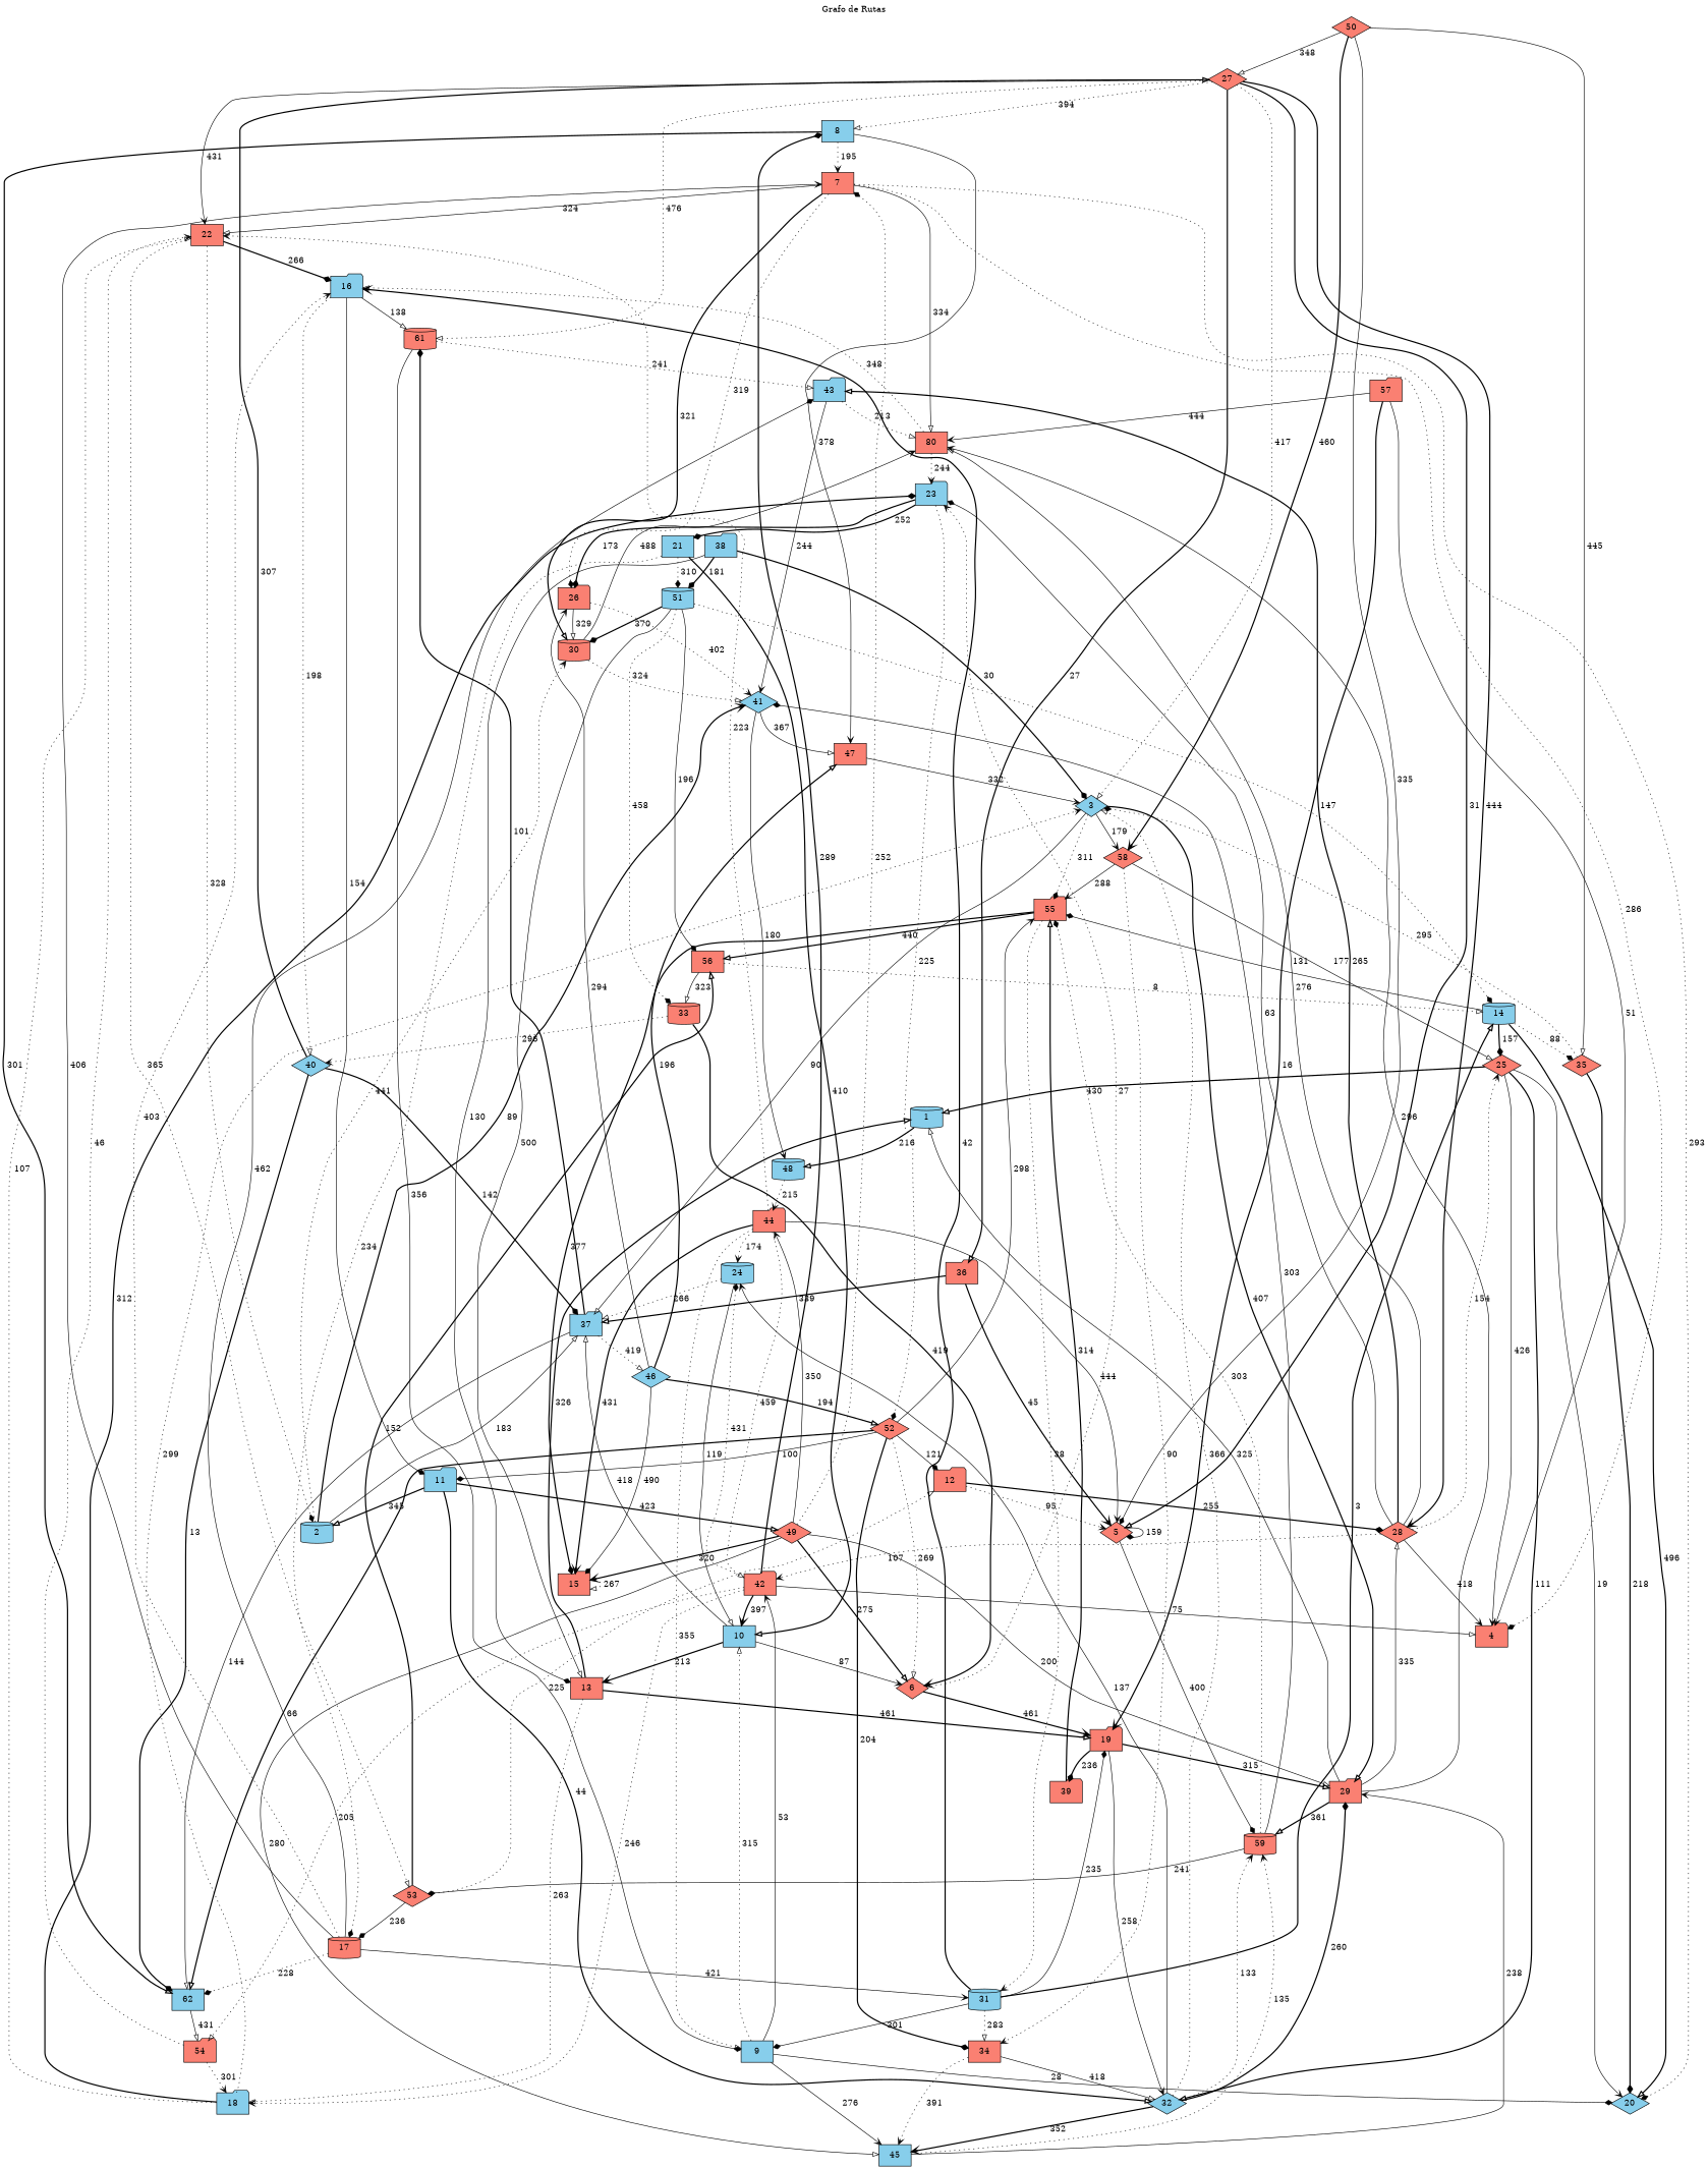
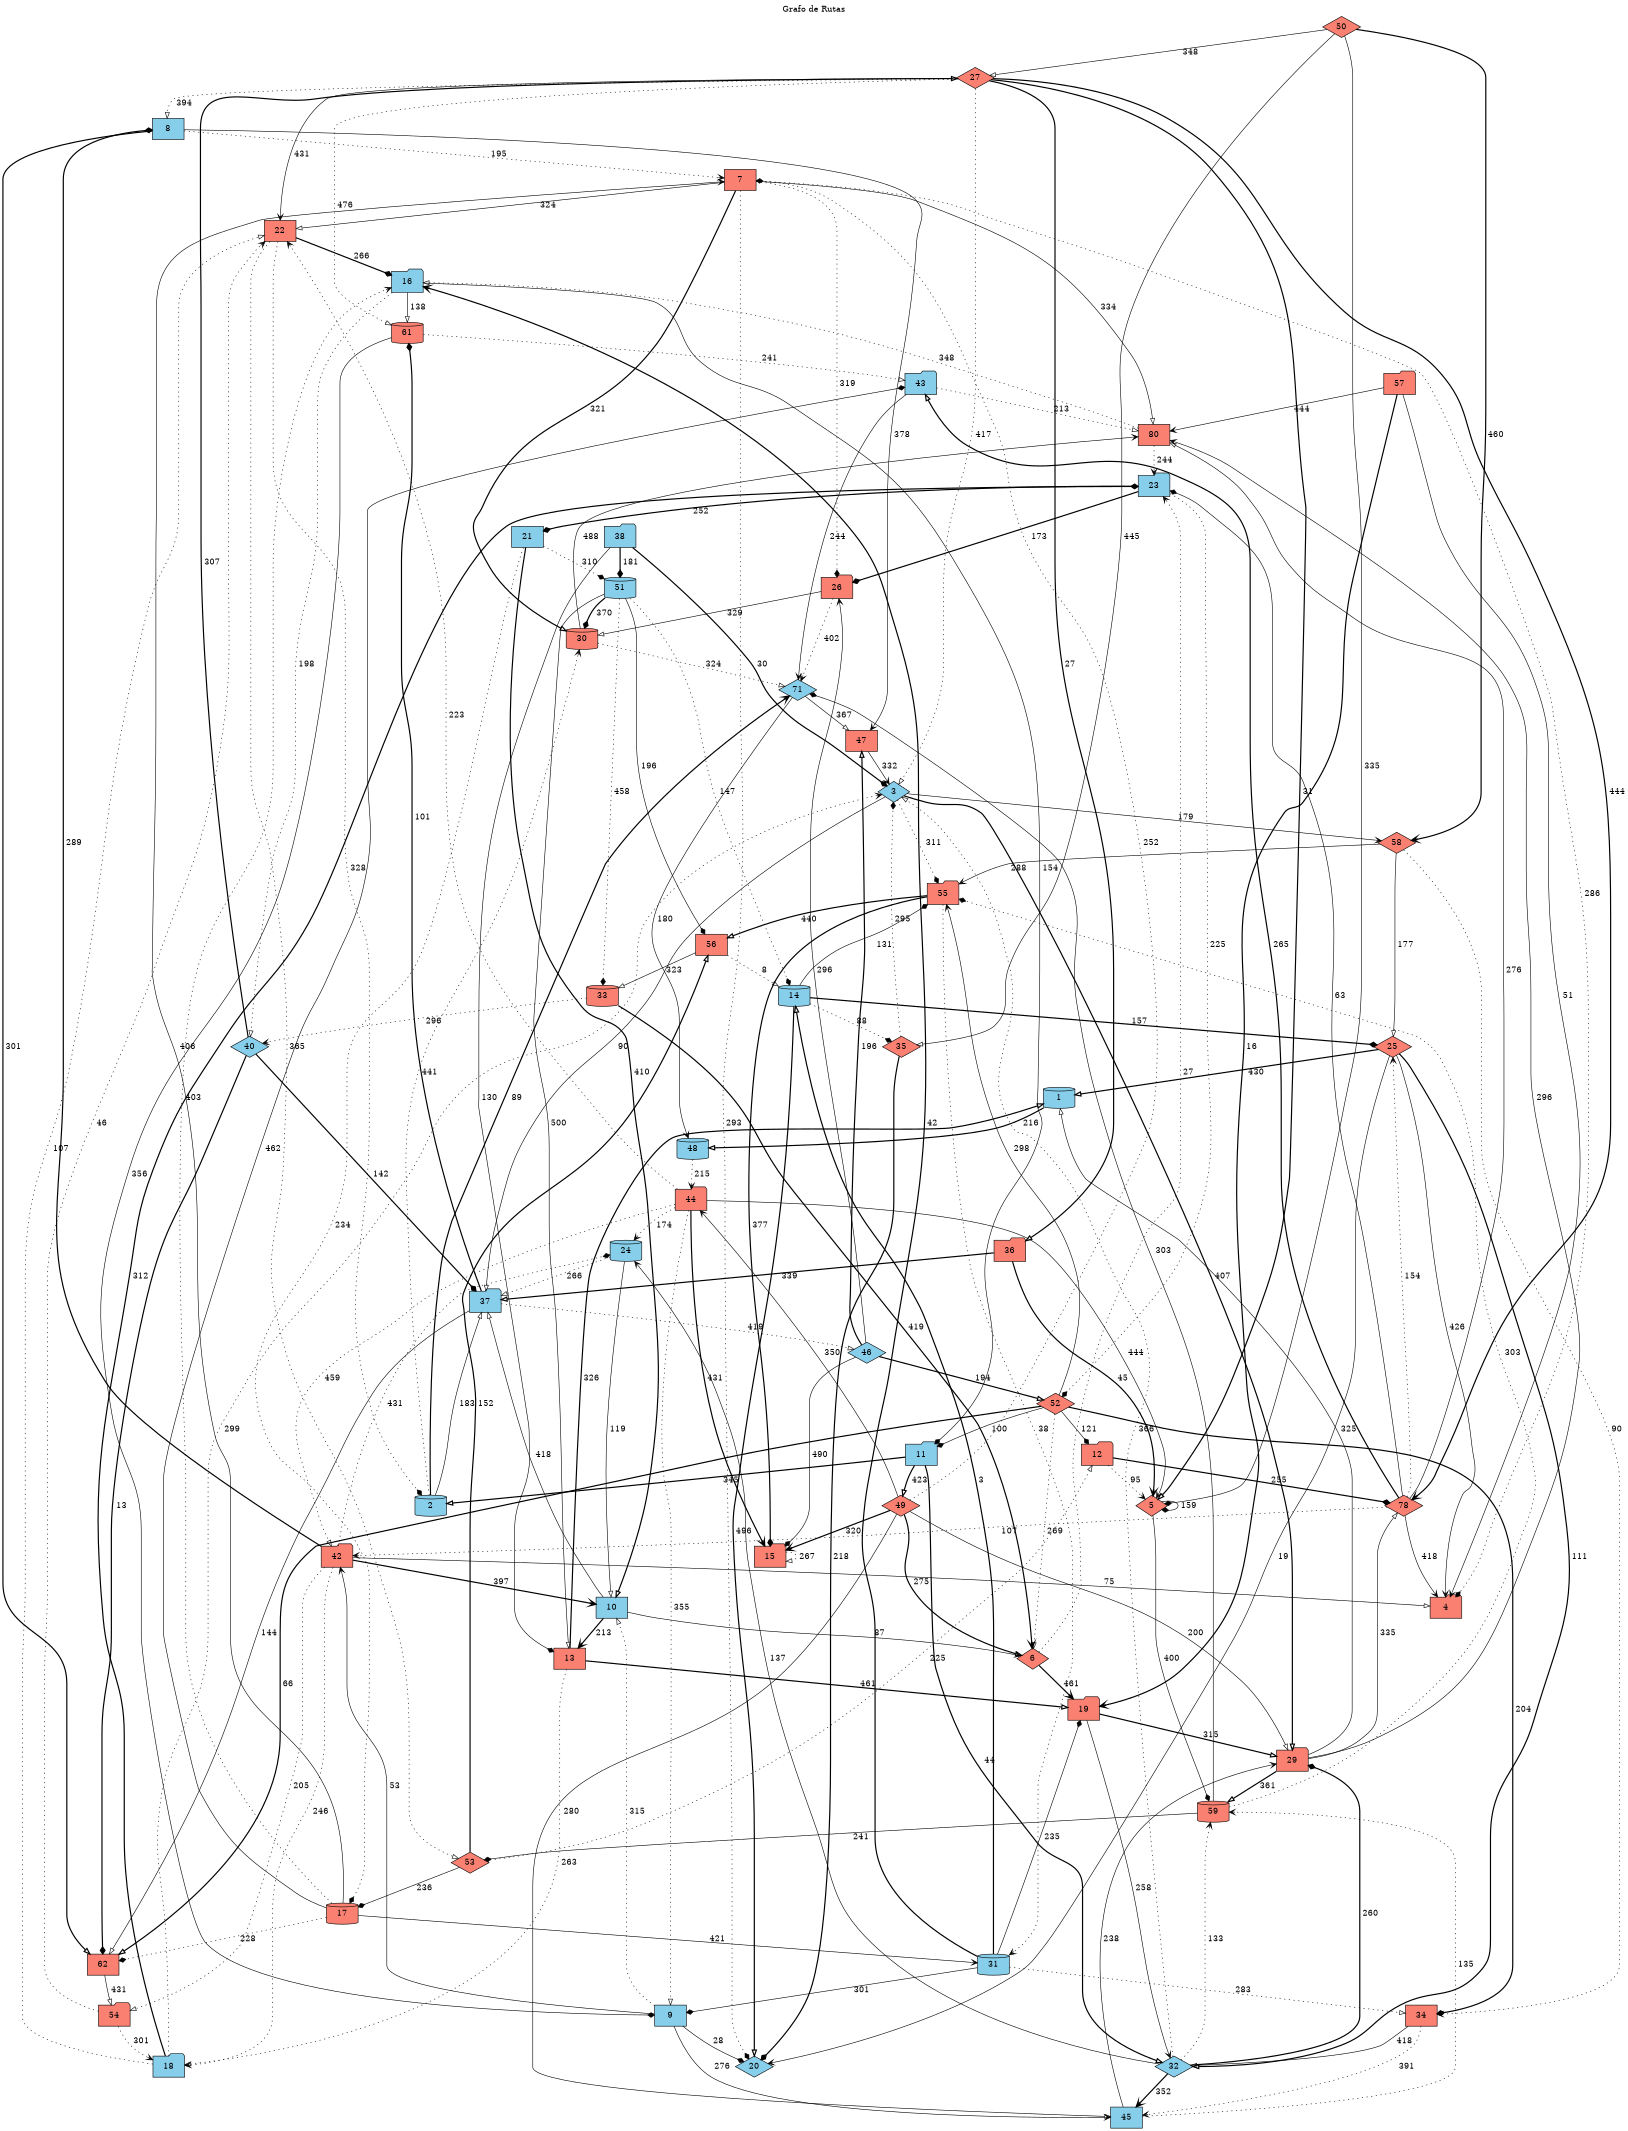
  digraph {
    label="Grafo de Rutas"
    labelloc=t
    node [fillcolor=salmon shape=folder style=filled]
    edge [arrowhead=onormal style=solid]
    27 [shape=diamond]
    8 [fillcolor=skyblue shape=box]
    61 [shape=cylinder]
    3 [fillcolor=skyblue shape=diamond]
    36
    22 [shape=box]
-   28 [shape=diamond]
+   28 [shape=diamond label=78]
    5 [shape=diamond]
    7 [shape=box]
    47 [shape=box]
-   62 [fillcolor=skyblue shape=box]
+   62 [shape=box]
    43 [fillcolor=skyblue]
    9 [fillcolor=skyblue shape=box]
    55
    29
    37 [fillcolor=skyblue]
    58 [shape=diamond]
    16 [fillcolor=skyblue]
    53 [shape=diamond]
    2 [fillcolor=skyblue shape=cylinder]
    n21 [label=80 shape=box]
    23 [fillcolor=skyblue]
    4
    42
    25 [shape=diamond]
    59 [shape=cylinder]
    26
    30 [shape=cylinder]
    20 [fillcolor=skyblue shape=diamond]
    54
    21 [fillcolor=skyblue shape=box]
    52 [shape=diamond]
    11 [fillcolor=skyblue]
    40 [fillcolor=skyblue shape=diamond]
    51 [fillcolor=skyblue shape=cylinder]
    17 [shape=cylinder]
    10 [fillcolor=skyblue shape=box]
    34 [shape=box]
    6 [shape=diamond]
    12
-   41 [fillcolor=skyblue shape=diamond]
+   41 [fillcolor=skyblue shape=diamond label=71]
    13 [shape=box]
    56 [shape=box]
    14 [fillcolor=skyblue shape=cylinder]
    33 [shape=cylinder]
    31 [fillcolor=skyblue shape=cylinder]
    19
    1 [fillcolor=skyblue shape=cylinder]
    18 [fillcolor=skyblue]
    35 [shape=diamond]
    32 [fillcolor=skyblue shape=diamond]
    49 [shape=diamond]
    45 [fillcolor=skyblue shape=box]
    57
-   39
    46 [fillcolor=skyblue shape=diamond]
    15
    48 [fillcolor=skyblue shape=cylinder]
    44
    24 [fillcolor=skyblue shape=cylinder]
    50 [shape=diamond]
    38 [fillcolor=skyblue]
    27 -> 8 [label=" 394" style=dotted]
    27 -> 61 [label=" 476" style=dotted]
    27 -> 3 [label=" 417" style=dotted]
    27 -> 36 [label=" 27" style=bold]
    27 -> 22 [arrowhead=vee label=" 431"]
    27 -> 28 [arrowhead=vee label=" 444" style=bold]
    27 -> 5 [label=" 31" style=bold]
    8 -> 7 [arrowhead=vee label=" 195" style=dotted]
    8 -> 47 [arrowhead=vee label=" 378"]
    8 -> 62 [label=" 301" style=bold]
    61 -> 43 [label=" 241" style=dotted]
    61 -> 9 [arrowhead=diamond label=" 356"]
    3 -> 55 [arrowhead=diamond label=" 311" style=dotted]
    3 -> 29 [label=" 407" style=bold]
    3 -> 37 [label=" 90"]
    3 -> 58 [arrowhead=vee label=" 179"]
    36 -> 5 [arrowhead=vee label=" 45" style=bold]
    36 -> 37 [label=" 339" style=bold]
    22 -> 16 [arrowhead=diamond label=" 266" style=bold]
    22 -> 53 [label=" 365" style=dotted]
    22 -> 2 [arrowhead=diamond label=" 328" style=dotted]
    28 -> 43 [label=" 265" style=bold]
    28 -> n21 [label=" 276"]
    28 -> 23 [arrowhead=diamond label=" 63"]
    28 -> 4 [arrowhead=vee label=" 418"]
    28 -> 42 [arrowhead=vee label=" 107" style=dotted]
    28 -> 25 [arrowhead=vee label=" 154" style=dotted]
    5 -> 5 [arrowhead=diamond label=" 159"]
    5 -> 59 [arrowhead=diamond label=" 400"]
    7 -> 22 [label=" 324"]
    7 -> n21 [label=" 334"]
    7 -> 4 [arrowhead=diamond label=" 286" style=dotted]
    7 -> 26 [arrowhead=diamond label=" 319" style=dotted]
    7 -> 30 [label=" 321" style=bold]
    7 -> 20 [arrowhead=diamond label=" 293" style=dotted]
    47 -> 3 [arrowhead=vee label=" 332"]
    62 -> 54 [label=" 431"]
    43 -> n21 [label=" 213" style=dotted]
    43 -> 41 [arrowhead=vee label=" 244"]
    9 -> 42 [arrowhead=vee label=" 53"]
    9 -> 20 [arrowhead=diamond label=" 28"]
    9 -> 10 [label=" 315" style=dotted]
    9 -> 45 [arrowhead=vee label=" 276"]
    55 -> 56 [label=" 440" style=bold]
    55 -> 31 [arrowhead=vee label=" 38" style=dotted]
    55 -> 15 [arrowhead=diamond label=" 377" style=bold]
    29 -> 28 [label=" 335"]
    29 -> n21 [arrowhead=vee label=" 296"]
    29 -> 59 [label=" 361" style=bold]
    29 -> 1 [label=" 325"]
    37 -> 61 [arrowhead=diamond label=" 101" style=bold]
    37 -> 62 [label=" 144"]
    37 -> 46 [label=" 419" style=dotted]
    58 -> 55 [arrowhead=vee label=" 288"]
    58 -> 25 [label=" 177"]
    58 -> 34 [arrowhead=vee label=" 90" style=dotted]
    16 -> 61 [label=" 138"]
    16 -> 11 [arrowhead=diamond label=" 154"]
    16 -> 40 [label=" 198" style=dotted]
    53 -> 17 [arrowhead=diamond label=" 236"]
    53 -> 12 [label=" 225" style=dotted]
    53 -> 56 [label=" 152" style=bold]
    2 -> 37 [label=" 183"]
    2 -> 30 [arrowhead=vee label=" 441" style=dotted]
    2 -> 41 [arrowhead=vee label=" 89" style=bold]
    n21 -> 16 [label=" 348" style=dotted]
    n21 -> 23 [arrowhead=vee label=" 244" style=dotted]
    23 -> 26 [arrowhead=diamond label=" 173" style=bold]
    23 -> 21 [arrowhead=diamond label=" 252" style=bold]
    23 -> 52 [arrowhead=diamond label=" 225" style=dotted]
    42 -> 8 [arrowhead=diamond label=" 289" style=bold]
    42 -> 4 [label=" 75"]
    42 -> 54 [label=" 205" style=dotted]
    42 -> 10 [arrowhead=vee label=" 397" style=bold]
    42 -> 18 [arrowhead=vee label=" 246" style=dotted]
    42 -> 24 [arrowhead=diamond label=" 431" style=dotted]
    25 -> 4 [arrowhead=vee label=" 426"]
    25 -> 20 [arrowhead=vee label=" 19"]
    25 -> 1 [label=" 430" style=bold]
    25 -> 32 [label=" 111" style=bold]
    59 -> 55 [arrowhead=diamond label=" 303" style=dotted]
    59 -> 53 [arrowhead=diamond label=" 241"]
    59 -> 41 [arrowhead=diamond label=" 303"]
    26 -> 30 [label=" 329"]
    26 -> 41 [arrowhead=vee label=" 402" style=dotted]
    30 -> n21 [arrowhead=vee label=" 488"]
    30 -> 41 [label=" 324" style=dotted]
    54 -> 22 [arrowhead=vee label=" 46" style=dotted]
    54 -> 18 [arrowhead=vee label=" 301" style=dotted]
    21 -> 51 [arrowhead=diamond label=" 310" style=dotted]
    21 -> 17 [arrowhead=diamond label=" 234" style=dotted]
    21 -> 10 [label=" 410" style=bold]
    52 -> 62 [label=" 66" style=bold]
    52 -> 55 [arrowhead=vee label=" 298"]
    52 -> 11 [arrowhead=diamond label=" 100"]
    52 -> 34 [arrowhead=diamond label=" 204" style=bold]
    52 -> 6 [label=" 269" style=dotted]
    52 -> 12 [arrowhead=diamond label=" 121"]
    11 -> 2 [label=" 345" style=bold]
    11 -> 32 [label=" 44" style=bold]
    11 -> 49 [label=" 423" style=bold]
    40 -> 27 [label=" 307" style=bold]
    40 -> 62 [arrowhead=diamond label=" 13" style=bold]
    40 -> 37 [arrowhead=diamond label=" 142" style=bold]
    51 -> 30 [arrowhead=diamond label=" 370" style=bold]
    51 -> 13 [label=" 500"]
    51 -> 56 [arrowhead=diamond label=" 196"]
    51 -> 14 [arrowhead=diamond label=" 147" style=dotted]
    51 -> 33 [arrowhead=diamond label=" 458" style=dotted]
    17 -> 7 [arrowhead=vee label=" 406"]
    17 -> 62 [arrowhead=diamond label=" 228" style=dotted]
    17 -> 43 [arrowhead=diamond label=" 462"]
    17 -> 16 [arrowhead=vee label=" 403" style=dotted]
    17 -> 31 [arrowhead=vee label=" 421"]
    10 -> 37 [label=" 418"]
    10 -> 6 [arrowhead=vee label=" 87"]
    10 -> 13 [arrowhead=vee label=" 213" style=bold]
    34 -> 32 [label=" 418"]
    34 -> 45 [arrowhead=vee label=" 391" style=dotted]
    6 -> 23 [arrowhead=vee label=" 27" style=dotted]
    6 -> 19 [arrowhead=vee label=" 461" style=bold]
    12 -> 28 [arrowhead=diamond label=" 255" style=bold]
    12 -> 5 [arrowhead=vee label=" 95" style=dotted]
    41 -> 47 [label=" 367"]
    41 -> 48 [arrowhead=vee label=" 180"]
    13 -> 19 [label=" 461" style=bold]
    13 -> 1 [label=" 326" style=bold]
    13 -> 18 [label=" 263" style=dotted]
    56 -> 14 [label=" 8" style=dotted]
    56 -> 33 [label=" 323"]
    14 -> 55 [arrowhead=diamond label=" 131"]
    14 -> 25 [arrowhead=diamond label=" 157" style=bold]
    14 -> 20 [label=" 496" style=bold]
    14 -> 35 [arrowhead=diamond label=" 88" style=dotted]
    33 -> 40 [arrowhead=vee label=" 296" style=dotted]
    33 -> 6 [arrowhead=vee label=" 419" style=bold]
    31 -> 9 [arrowhead=diamond label=" 301"]
    31 -> 16 [arrowhead=vee label=" 42" style=bold]
    31 -> 34 [label=" 283" style=dotted]
    31 -> 14 [label=" 3" style=bold]
    31 -> 19 [arrowhead=diamond label=" 235"]
    19 -> 29 [label=" 315" style=bold]
    19 -> 32 [arrowhead=vee label=" 258"]
-   19 -> 39 [arrowhead=diamond label=" 236" style=bold]
    1 -> 48 [label=" 216" style=bold]
    18 -> 3 [arrowhead=vee label=" 299" style=dotted]
    18 -> 22 [label=" 107" style=dotted]
    18 -> 23 [arrowhead=diamond label=" 312" style=bold]
    35 -> 3 [arrowhead=diamond label=" 295" style=dotted]
    35 -> 20 [arrowhead=diamond label=" 218" style=bold]
    32 -> 3 [label=" 366" style=dotted]
    32 -> 29 [arrowhead=diamond label=" 260" style=bold]
    32 -> 59 [arrowhead=vee label=" 133" style=dotted]
    32 -> 45 [arrowhead=vee label=" 352" style=bold]
    32 -> 24 [arrowhead=vee label=" 137"]
    49 -> 7 [arrowhead=diamond label=" 252" style=dotted]
    49 -> 29 [label=" 200"]
    49 -> 6 [label=" 275" style=bold]
    49 -> 45 [label=" 280"]
    49 -> 15 [arrowhead=vee label=" 320" style=bold]
    49 -> 44 [arrowhead=vee label=" 350"]
    45 -> 29 [arrowhead=vee label=" 238"]
    45 -> 59 [arrowhead=vee label=" 135" style=dotted]
    57 -> n21 [arrowhead=vee label=" 444"]
    57 -> 4 [arrowhead=vee label=" 51"]
    57 -> 19 [arrowhead=vee label=" 16" style=bold]
-   39 -> 55 [label=" 314" style=bold]
    46 -> 47 [label=" 196" style=bold]
-   46 -> 26 [arrowhead=vee label=" 294"]
+   46 -> 26 [arrowhead=vee label=" 296"]
    46 -> 52 [label=" 194" style=bold]
    46 -> 15 [arrowhead=diamond label=" 490"]
    15 -> 15 [label=" 267" style=dotted]
    48 -> 44 [arrowhead=vee label=" 215" style=dotted]
    44 -> 22 [arrowhead=vee label=" 223" style=dotted]
    44 -> 5 [arrowhead=vee label=" 444"]
    44 -> 9 [label=" 355" style=dotted]
    44 -> 42 [label=" 459" style=dotted]
    44 -> 15 [arrowhead=vee label=" 431" style=bold]
    44 -> 24 [arrowhead=vee label=" 174" style=dotted]
    24 -> 37 [label=" 266" style=dotted]
    24 -> 10 [label=" 119"]
    50 -> 27 [label=" 348"]
    50 -> 5 [arrowhead=diamond label=" 335"]
    50 -> 58 [arrowhead=vee label=" 460" style=bold]
    50 -> 35 [label=" 445"]
    38 -> 3 [arrowhead=diamond label=" 30" style=bold]
    38 -> 51 [arrowhead=diamond label=" 181" style=bold]
    38 -> 13 [arrowhead=diamond label=" 130"]
  }
